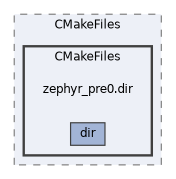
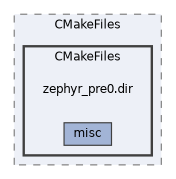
  digraph {
    compound=true
    rankdir=LR
    node [fontname=Helvetica fontsize=10]
    n1 [height=0.2 label="zephyr_pre0.dir" shape=plaintext width=0.4]
-   n2 [color=grey25 fillcolor="#a2b4d6" height=0.2 label=dir shape=box style=filled width=0.4]
+   n2 [color=grey25 fillcolor="#a2b4d6" height=0.2 label=misc shape=box style=filled width=0.4]
    subgraph cluster_1 {
      bgcolor="#edf0f7"
      fontname=Helvetica
      fontsize=10
      label=CMakeFiles
      pencolor=grey50
      style="filled,dashed"
      subgraph cluster_2 {
        bgcolor="#edf0f7"
        fontname=Helvetica
        fontsize=10
        pencolor=grey25
        style="filled,bold"
        n1
        n2
      }
    }
  }
